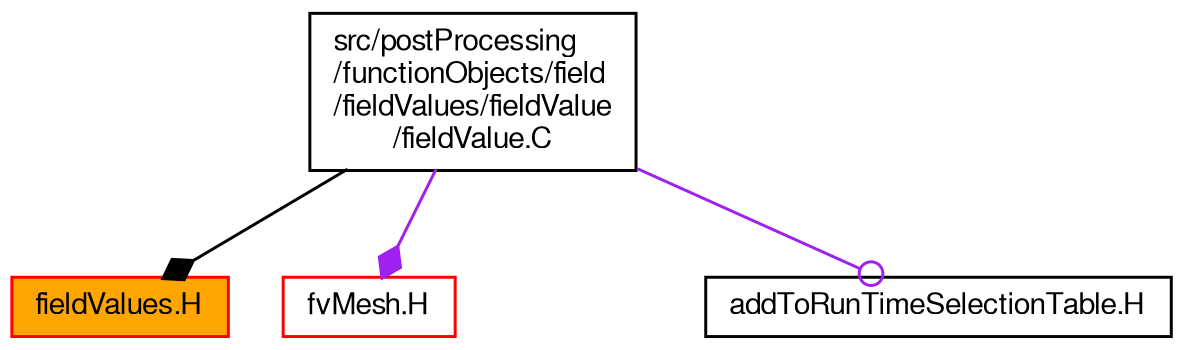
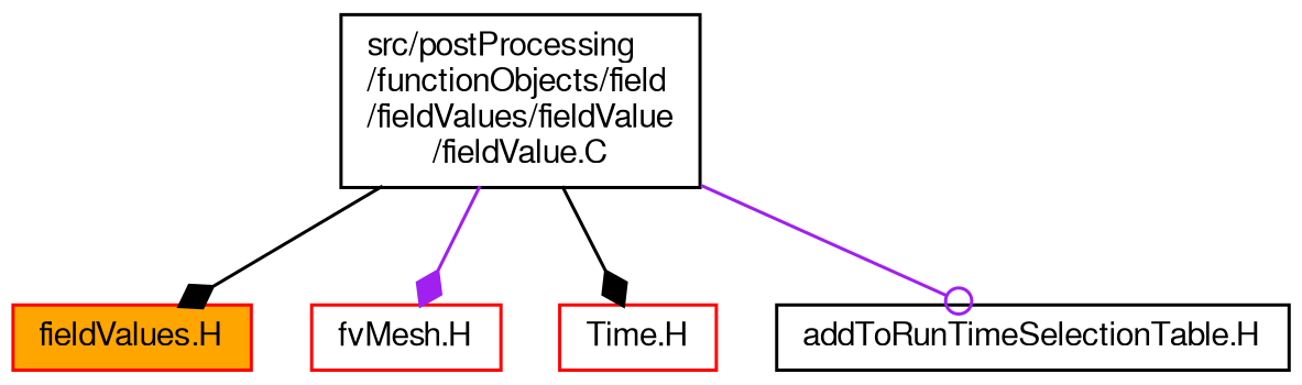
  digraph {
    node [color=red fillcolor=white fontname=FreeSans fontsize=10 shape=record style=filled]
    edge [arrowhead=diamond color=black fontname=FreeSans fontsize=10 labelfontname=FreeSans labelfontsize=10 style=solid]
    n1 [color=black fontcolor=black height=0.2 label="src/postProcessing\l/functionObjects/field\l/fieldValues/fieldValue\l/fieldValue.C" width=0.4]
    n2 [fillcolor=orange height=0.2 label="fieldValues.H" width=0.4]
    n3 [height=0.2 label="fvMesh.H" width=0.4]
+   n4 [height=0.2 label="Time.H" width=0.4]
    n5 [color=black height=0.2 label="addToRunTimeSelectionTable.H" width=0.4]
    n1 -> n2
    n1 -> n3 [color=purple]
+   n1 -> n4
    n1 -> n5 [arrowhead=odot color=purple]
  }
